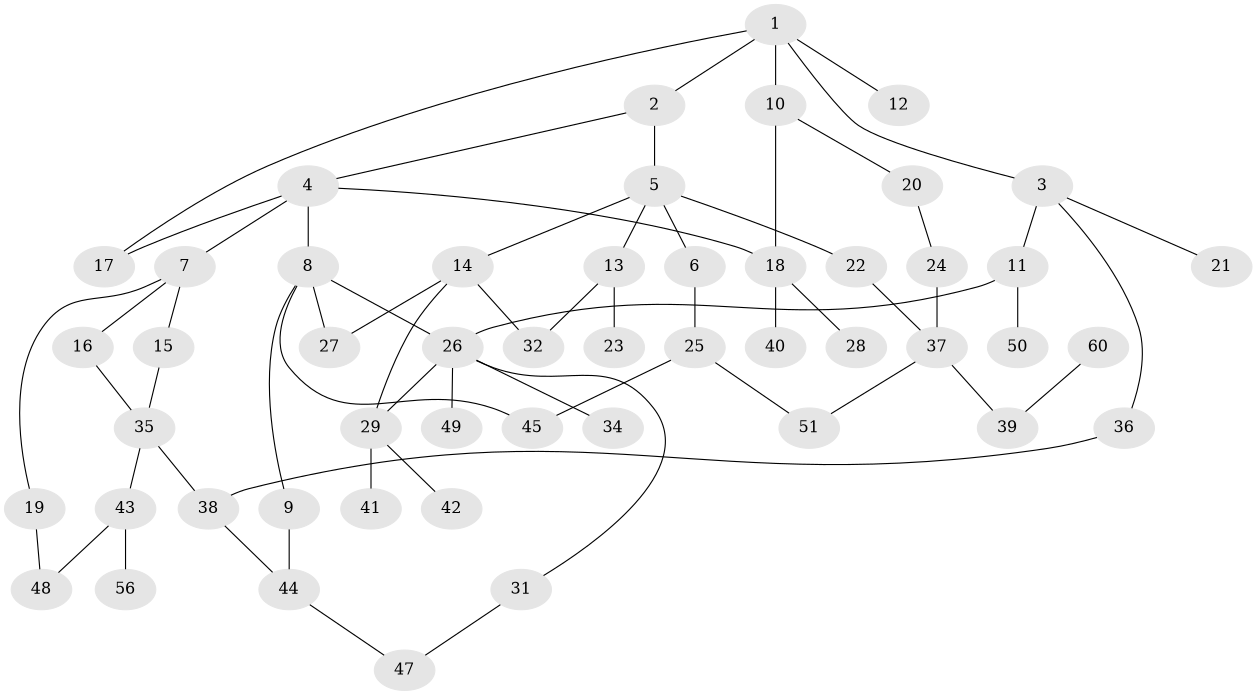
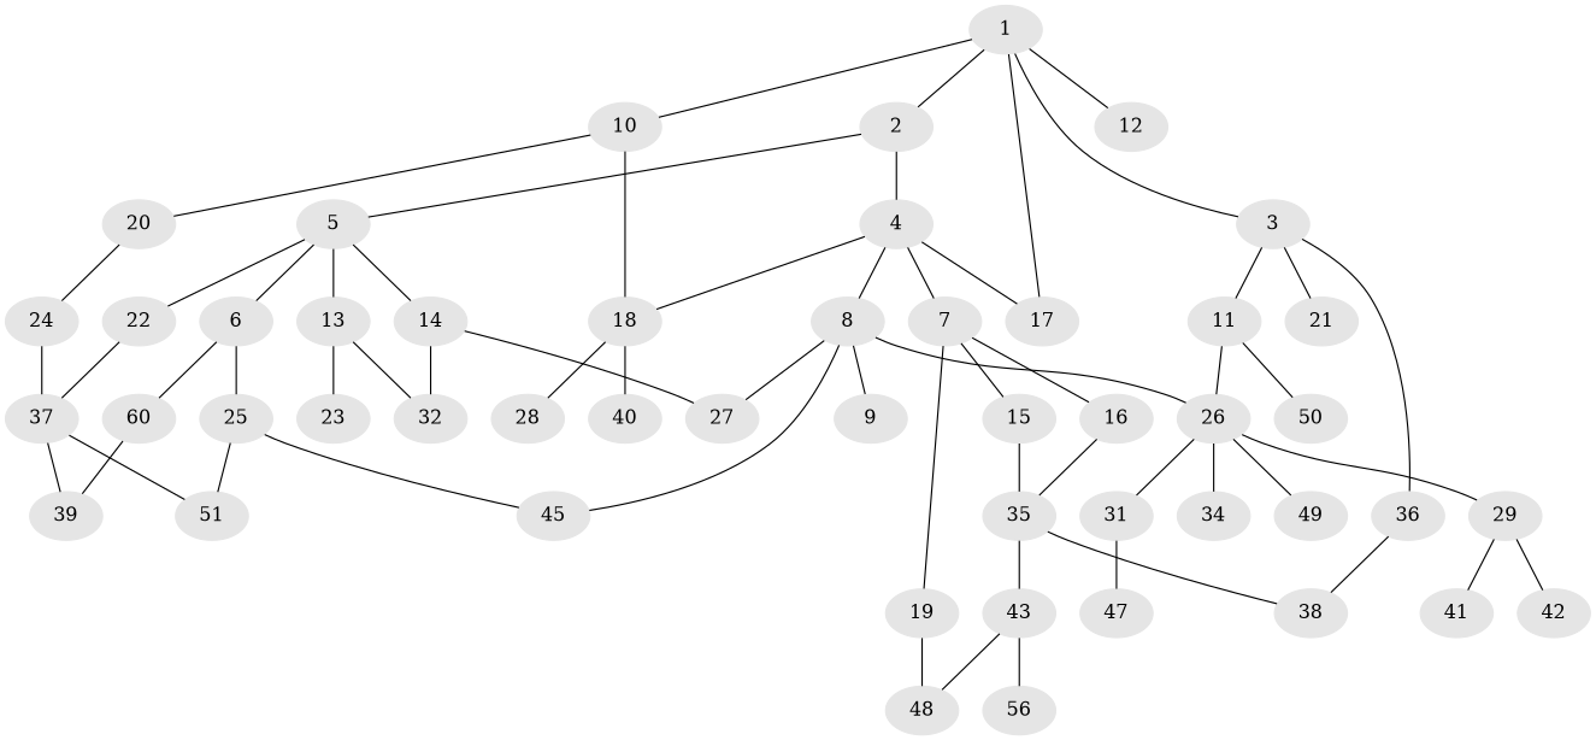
  graph {
    node [color=gray90 style=filled]
    1
    2
    3
    10
    12
    17
    4
    5
    11
    21
    36
    18
    20
    7
    8
    6
    13
    14
    22
    26
    50
    38
    15
    16
    19
    9
    27
    45
    28
    40
    25
    n32 [label=60]
    23
    32
    29
    37
    51
    39
    35
    48
-   44
    49
    31
    34
    47
    24
    41
    42
    43
    n50 [label=56]
    1 -- 2
    1 -- 3
    1 -- 10
    1 -- 12
    1 -- 17
    2 -- 4
    2 -- 5
    3 -- 11
    3 -- 21
    3 -- 36
    10 -- 18
    10 -- 20
    4 -- 17
    4 -- 18
    4 -- 7
    4 -- 8
    5 -- 6
    5 -- 13
    5 -- 14
    5 -- 22
    11 -- 26
    11 -- 50
    36 -- 38
    18 -- 28
    18 -- 40
    20 -- 24
    7 -- 15
    7 -- 16
    7 -- 19
    8 -- 26
    8 -- 9
    8 -- 27
    8 -- 45
    6 -- 25
+   6 -- n32
    13 -- 23
    13 -- 32
    14 -- 27
    14 -- 32
-   14 -- 29
    22 -- 37
    26 -- 29
    26 -- 49
    26 -- 31
    26 -- 34
-   38 -- 44
    15 -- 35
    16 -- 35
    19 -- 48
-   9 -- 44
    25 -- 45
    25 -- 51
    n32 -- 39
    29 -- 41
    29 -- 42
    37 -- 51
    37 -- 39
    35 -- 38
    35 -- 43
-   44 -- 47
    31 -- 47
    24 -- 37
    43 -- 48
    43 -- n50
  }
